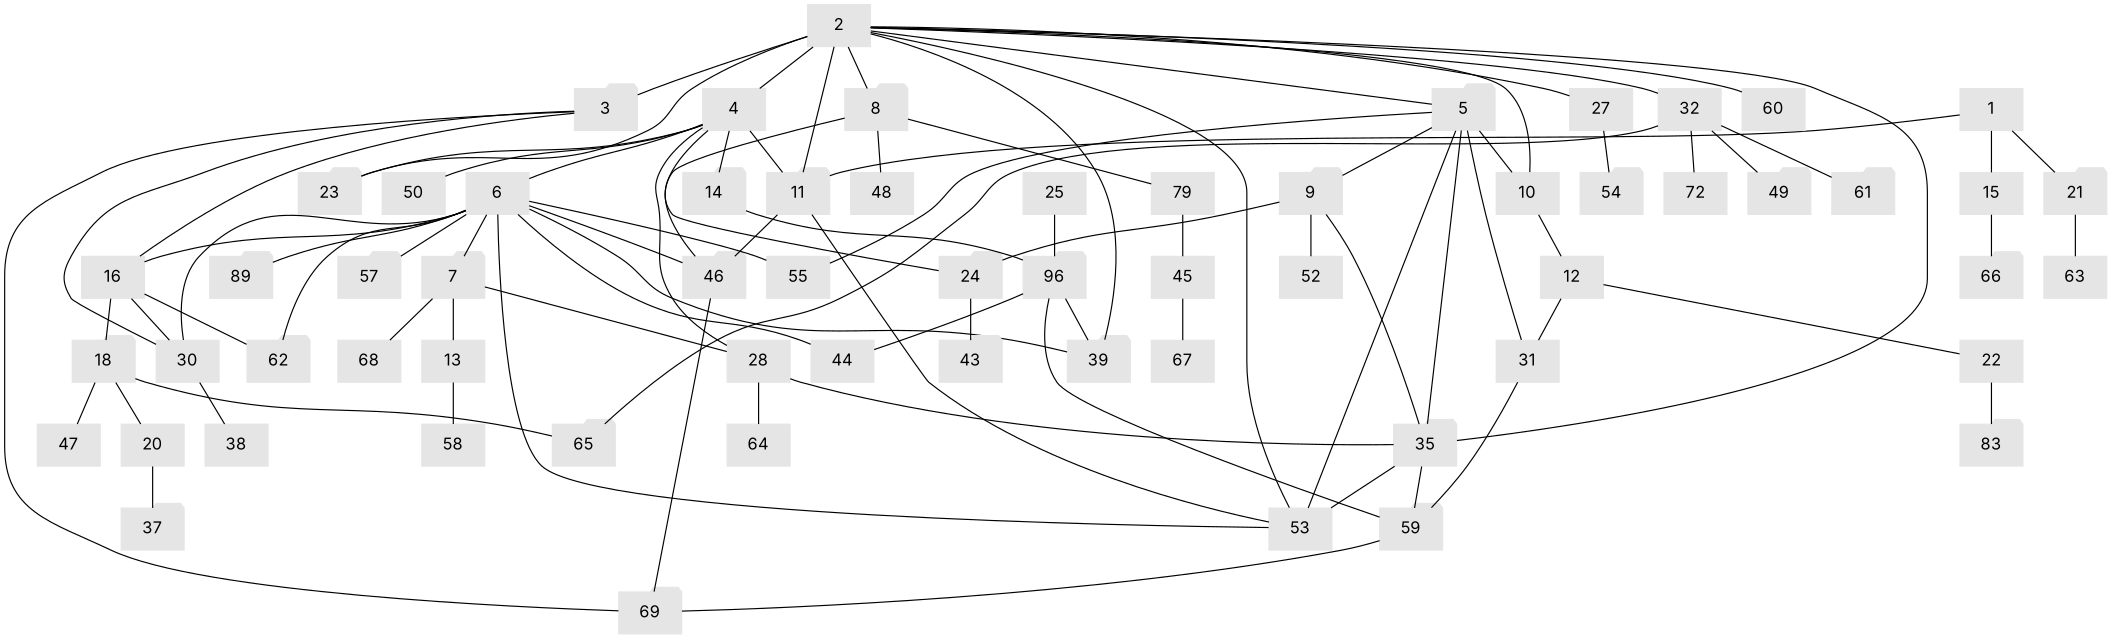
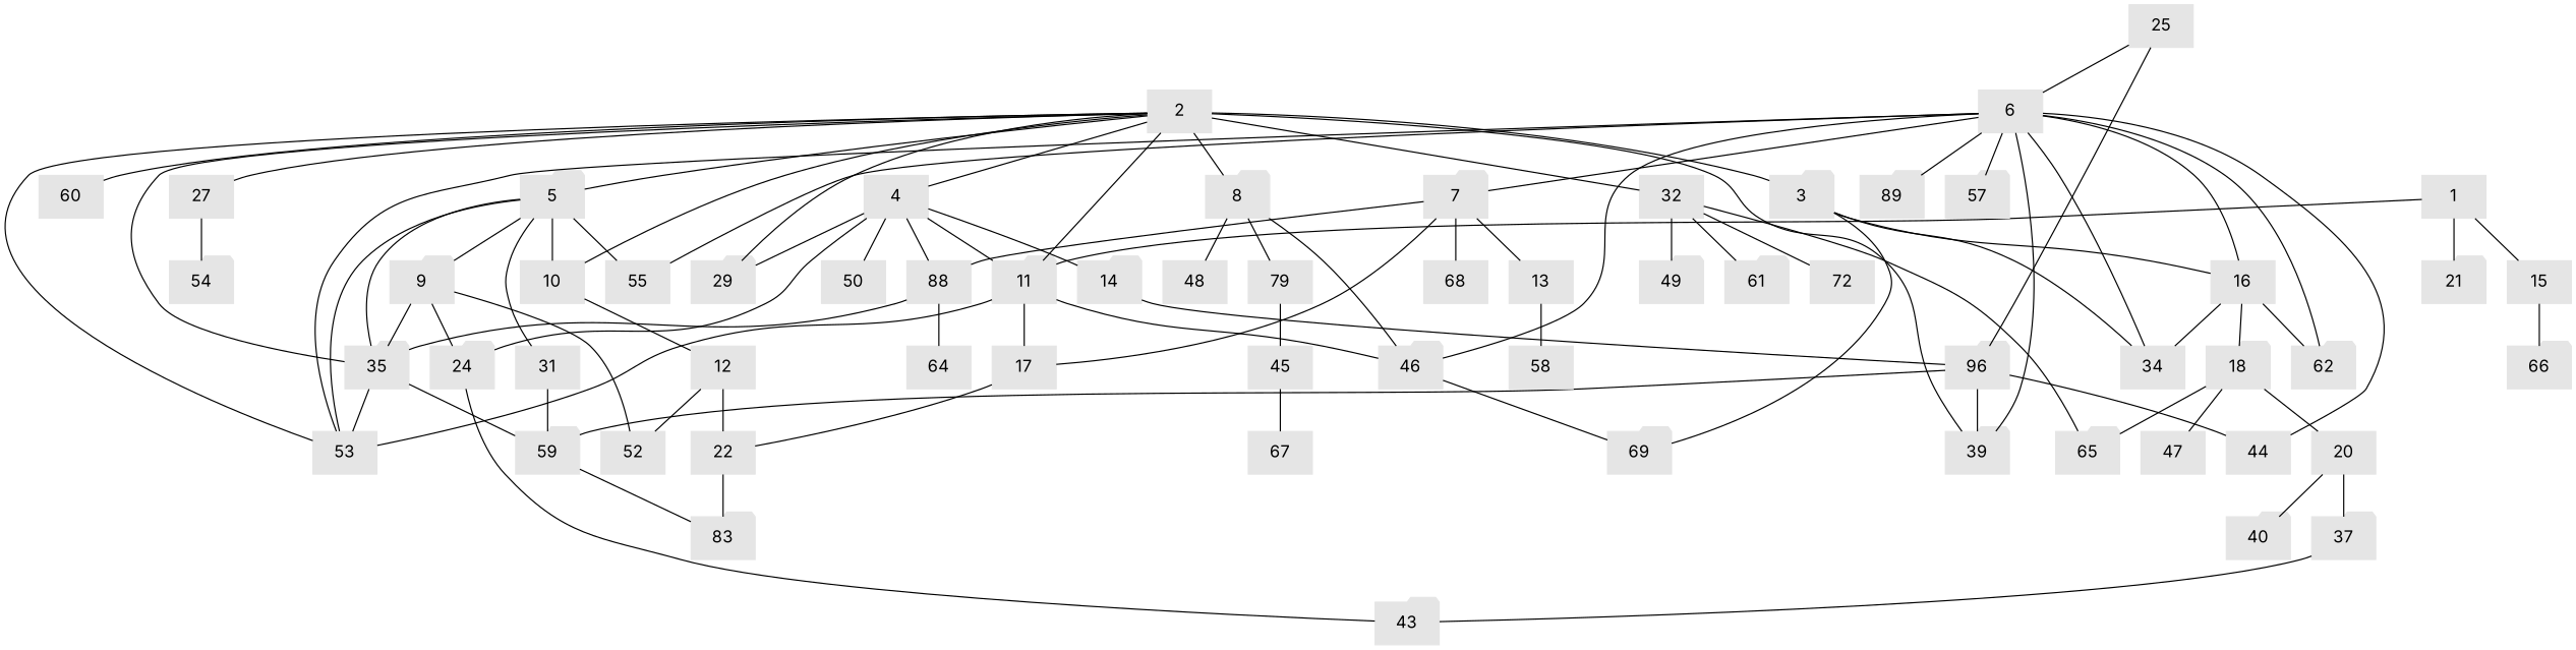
  graph {
    fontname=Inter
    node [color=gray90 fontname=Inter shape=box style=filled]
    edge [fontname=Inter weight=1.0]
    11 [shape=folder]
    1
    15
    21 [shape=folder]
    2
    3 [shape=folder]
    4
    5 [shape=folder]
    8 [shape=folder]
    10
-   23 [shape=folder]
+   23 [shape=folder label=29]
    27
    32
    35 [shape=folder]
    39 [shape=folder]
    53
    60
    46 [shape=folder]
+   17
    66 [shape=folder]
-   63
    16
-   34 [label=30]
+   34
    69 [shape=folder]
    6
    14 [shape=folder]
    24 [shape=folder]
-   28
+   28 [label=88]
    50
    9 [shape=folder]
    31
    55
    n33 [label=79]
    48
    12
    54 [shape=folder]
    65 [shape=folder]
    n38 [label=72]
    49 [shape=folder]
    61 [shape=folder]
    59 [shape=folder]
    62 [shape=folder]
    18 [shape=folder]
-   38
    7 [shape=folder]
    n46 [label=89 shape=folder]
    44
    57 [shape=folder]
    n49 [label=96 shape=folder]
    43 [shape=folder]
    64
    52
    13
    68
    n55 [label=83 shape=folder]
    22
    58
    45
    25
    20
    47
    37 [shape=folder]
+   40 [shape=folder]
    67
    11 -- 53
    11 -- 46
+   11 -- 17 [weight=3.0]
    1 -- 11
    1 -- 15
    1 -- 21
    15 -- 66
-   21 -- 63
    2 -- 11
    2 -- 3 [weight=8.0]
    2 -- 4
    2 -- 5 [weight=3.0]
    2 -- 8
    2 -- 10
    2 -- 23
    2 -- 27
    2 -- 32
    2 -- 35
    2 -- 39
    2 -- 53
    2 -- 60
    3 -- 16
    3 -- 34
    3 -- 69
    4 -- 11
    4 -- 23
-   4 -- 6
+   25 -- 6
    4 -- 14
    4 -- 24 [weight=2.0]
    4 -- 28
    4 -- 50
    5 -- 10 [weight=7.0]
    5 -- 35
    5 -- 53
    5 -- 9
    5 -- 31
    5 -- 55
    8 -- 46
    8 -- n33
    8 -- 48
    10 -- 12
    27 -- 54
    32 -- 65
    32 -- n38
    32 -- 49
    32 -- 61
    35 -- 53 [weight=2.0]
    35 -- 59
    46 -- 69
+   17 -- 22
    16 -- 34
    16 -- 62
    16 -- 18
-   34 -- 38
    6 -- 39
    6 -- 53
    6 -- 46
    6 -- 16
    6 -- 34
    6 -- 55
    6 -- 62
    6 -- 7
    6 -- n46
    6 -- 44
    6 -- 57
    14 -- n49
    24 -- 43
    28 -- 35
    28 -- 64
    9 -- 35
    9 -- 24
    9 -- 52 [weight=2.0]
    31 -- 59
    n33 -- 45
-   12 -- 31
+   12 -- 52
    12 -- 22
-   59 -- 69
+   59 -- n55
    18 -- 65
    18 -- 20
    18 -- 47
+   7 -- 17
    7 -- 28
    7 -- 13
    7 -- 68 [weight=2.0]
    n49 -- 39
    n49 -- 59
    n49 -- 44
    13 -- 58
    22 -- n55 [weight=2.0]
    45 -- 67
    25 -- n49
    20 -- 37 [weight=2.0]
+   20 -- 40
+   37 -- 43
  }
